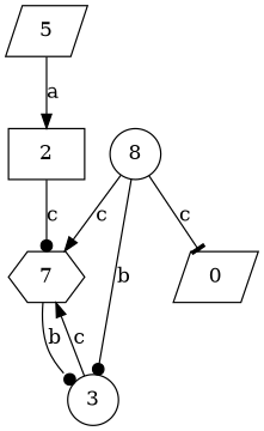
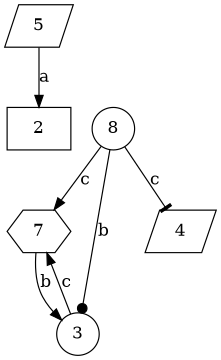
  strict digraph {
    node [shape=parallelogram]
    edge [arrowhead=normal]
    n1 [label=5]
    2 [shape=box]
    7 [shape=hexagon]
    n4 [label=8 shape=circle]
    3 [shape=circle]
-   4 [label=0]
+   4
    n1 -> 2 [label=a]
-   2 -> 7 [arrowhead=dot label=c]
-   7 -> 3 [arrowhead=dot label=b]
+   7 -> 3 [label=b]
    n4 -> 7 [label=c]
    n4 -> 3 [arrowhead=dot label=b]
    n4 -> 4 [arrowhead=tee label=c]
    3 -> 7 [label=c]
  }
